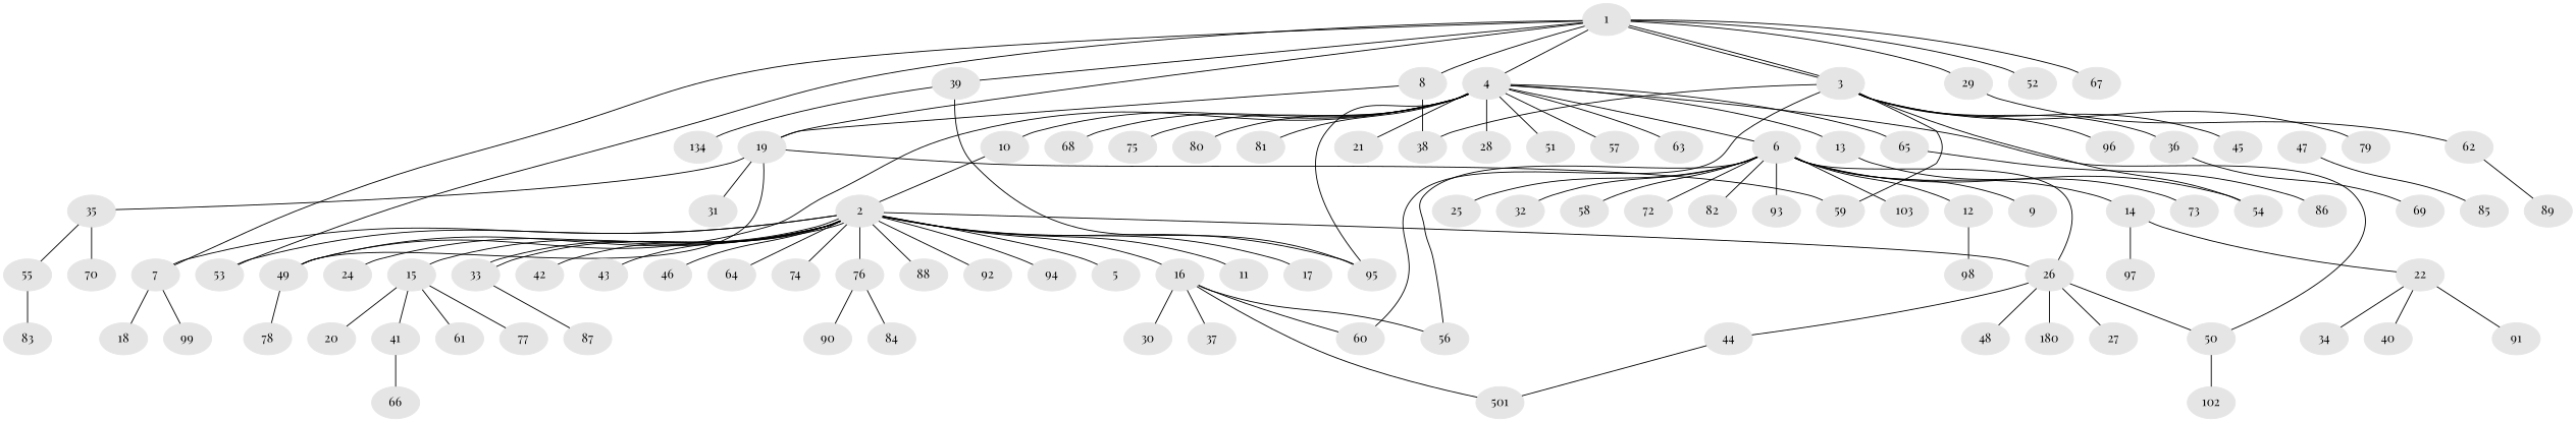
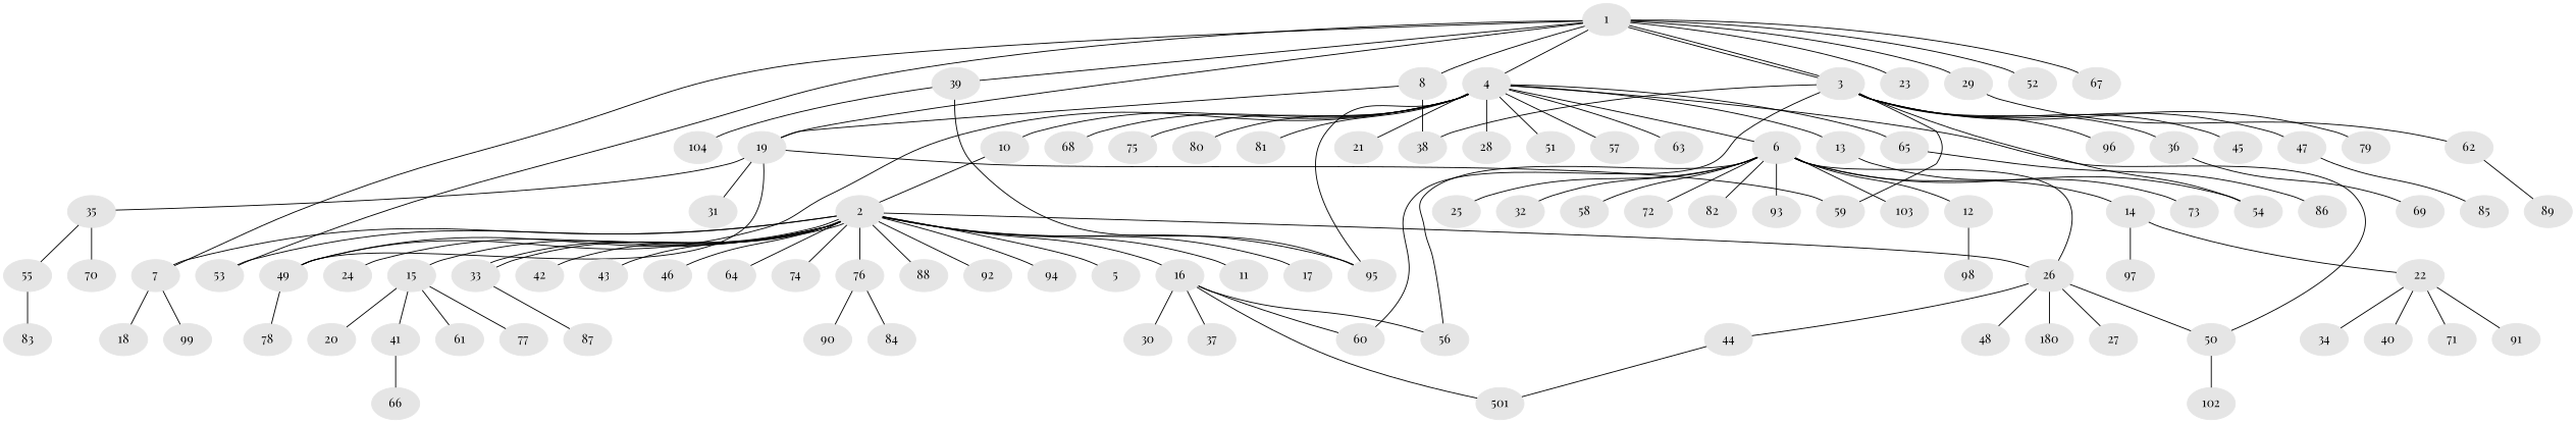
  graph {
    fontname="Playfair Display"
    node [color=gray90 fontname="Playfair Display" style=filled]
    edge [fontname="Playfair Display"]
    1
    3
    4
    7
    8
    19
+   23
    29
    39
    52
    53
    67
    2
    5
    11
    15
    16
    17
    24
    26
    33
    42
    43
    46
    49
    64
    74
    76
    88
    92
    94
    95
    36
    38
    45
    47
    54
    59
    60
    79
    96
    6
    10
    13
    21
    28
    50
    51
    57
    63
    65
    68
    75
    80
    81
    18
    99
    31
    35
    62
-   104 [label=134]
+   104
    20
    41
    61
    77
    56
    30
    37
    n69 [label=501]
    27
    44
    48
    n73 [label=180]
    87
    78
    84
    90
    69
    85
-   9
    12
    14
    25
    32
    58
    72
    82
    93
    103
    73
    102
    86
    98
    22
    97
    34
    40
+   71
    91
    66
    55
    70
    89
    83
    1 -- 3
    1 -- 3
    1 -- 4
    1 -- 7
    1 -- 8
    1 -- 19
+   1 -- 23
    1 -- 29
    1 -- 39
    1 -- 52
    1 -- 53
    1 -- 67
    3 -- 36
    3 -- 38
    3 -- 45
+   3 -- 47
    3 -- 54
    3 -- 59
    3 -- 60
    3 -- 79
    3 -- 96
    4 -- 49
    4 -- 95
    4 -- 6
    4 -- 10
    4 -- 13
    4 -- 21
    4 -- 28
    4 -- 50
    4 -- 51
    4 -- 57
    4 -- 63
    4 -- 65
    4 -- 68
    4 -- 75
    4 -- 80
    4 -- 81
    7 -- 18
    7 -- 99
    8 -- 19
    8 -- 38
    19 -- 49
    19 -- 59
    19 -- 31
    19 -- 35
    29 -- 62
    39 -- 95
    39 -- 104
    2 -- 7
    2 -- 53
    2 -- 5
    2 -- 11
    2 -- 15
    2 -- 16
    2 -- 17
    2 -- 24
    2 -- 26
    2 -- 33
    2 -- 33
    2 -- 42
    2 -- 43
    2 -- 46
    2 -- 49
    2 -- 64
    2 -- 74
    2 -- 76
    2 -- 88
    2 -- 92
    2 -- 94
    2 -- 95
    15 -- 20
    15 -- 41
    15 -- 61
    15 -- 77
    16 -- 60
    16 -- 56
    16 -- 30
    16 -- 37
    16 -- n69
    26 -- 50
    26 -- 27
    26 -- 44
    26 -- 48
    26 -- n73
    33 -- 87
    49 -- 78
    76 -- 84
    76 -- 90
    36 -- 69
    47 -- 85
    6 -- 26
    6 -- 54
    6 -- 56
-   6 -- 9
    6 -- 12
    6 -- 14
    6 -- 25
    6 -- 32
    6 -- 58
    6 -- 72
    6 -- 82
    6 -- 93
    6 -- 103
    10 -- 2
    13 -- 73
    50 -- 102
    65 -- 86
    35 -- 55
    35 -- 70
    62 -- 89
    41 -- 66
    44 -- n69
    12 -- 98
    14 -- 22
    14 -- 97
    22 -- 34
    22 -- 40
+   22 -- 71
    22 -- 91
    55 -- 83
  }
